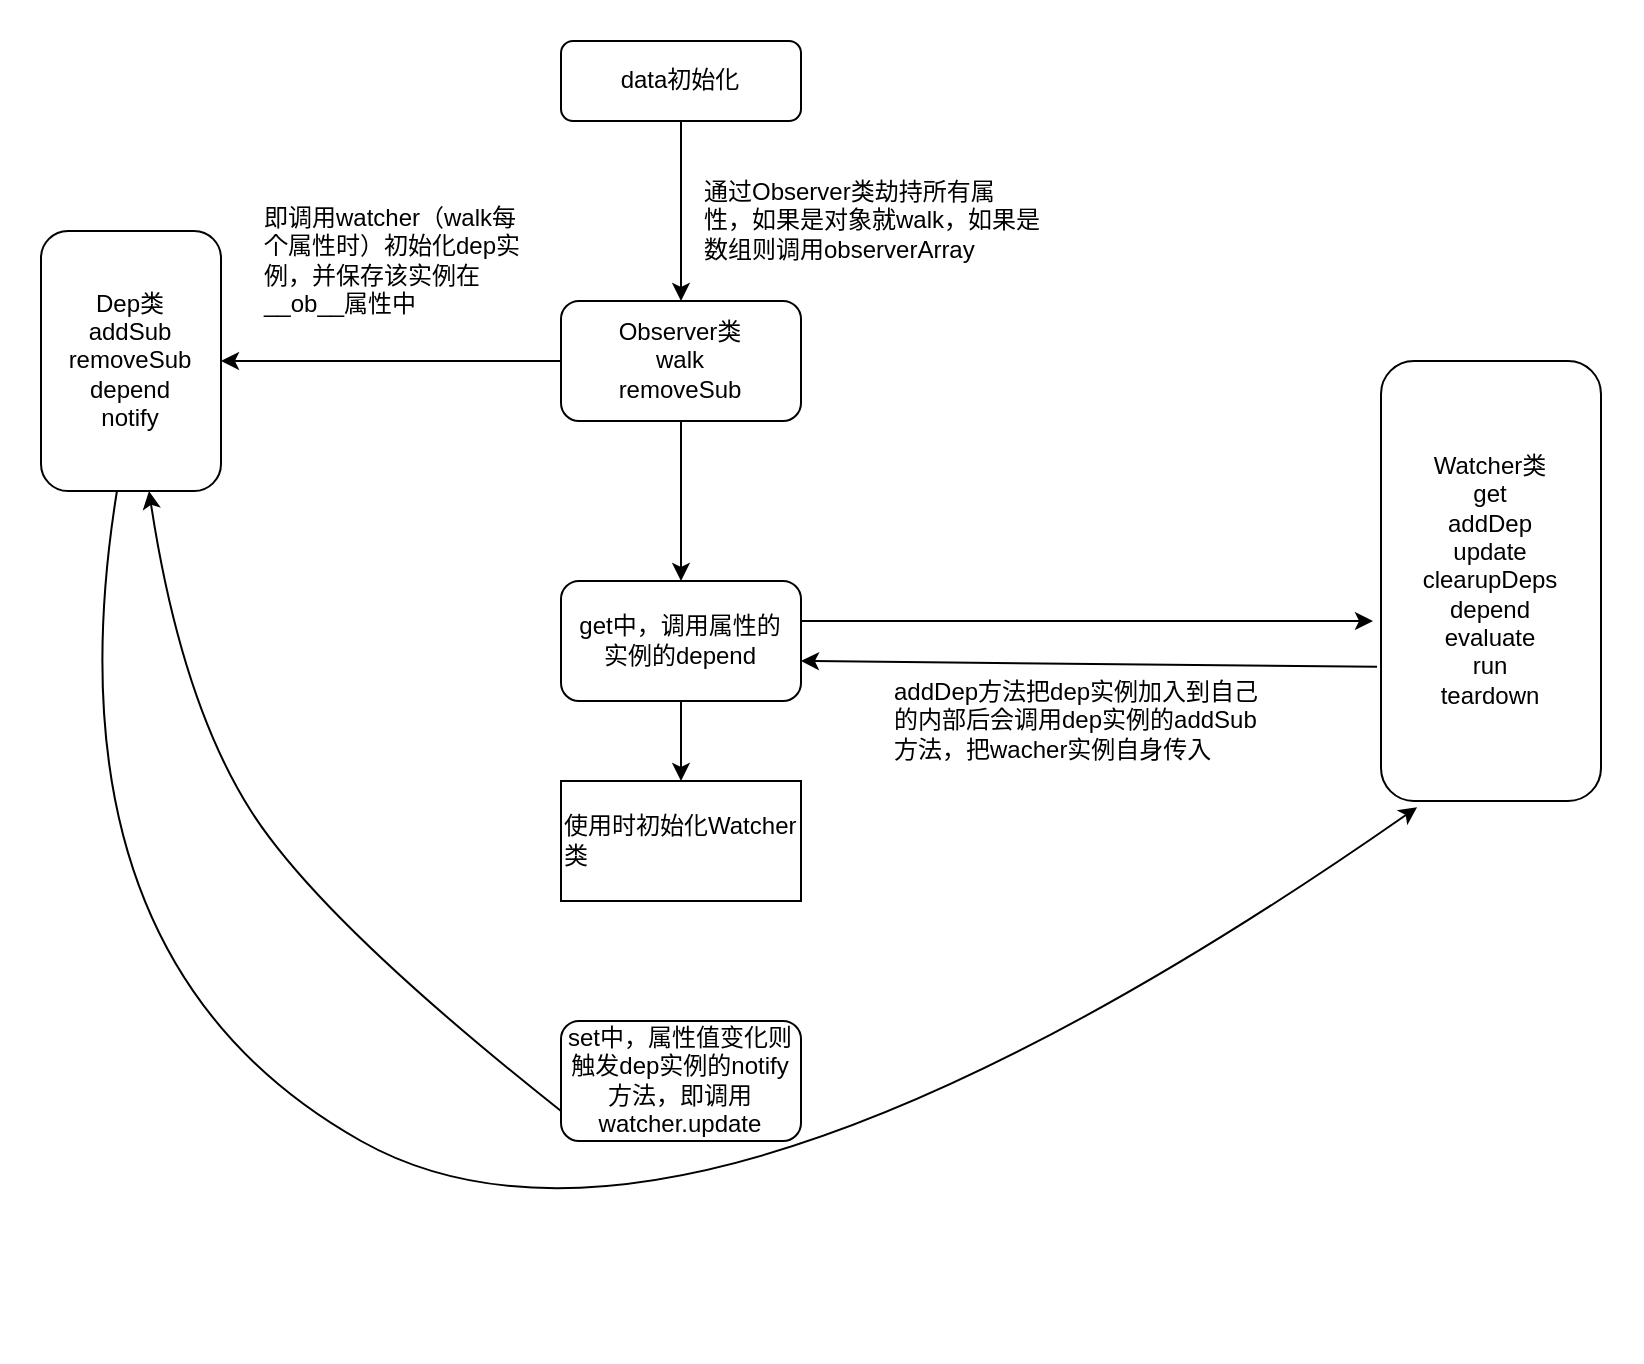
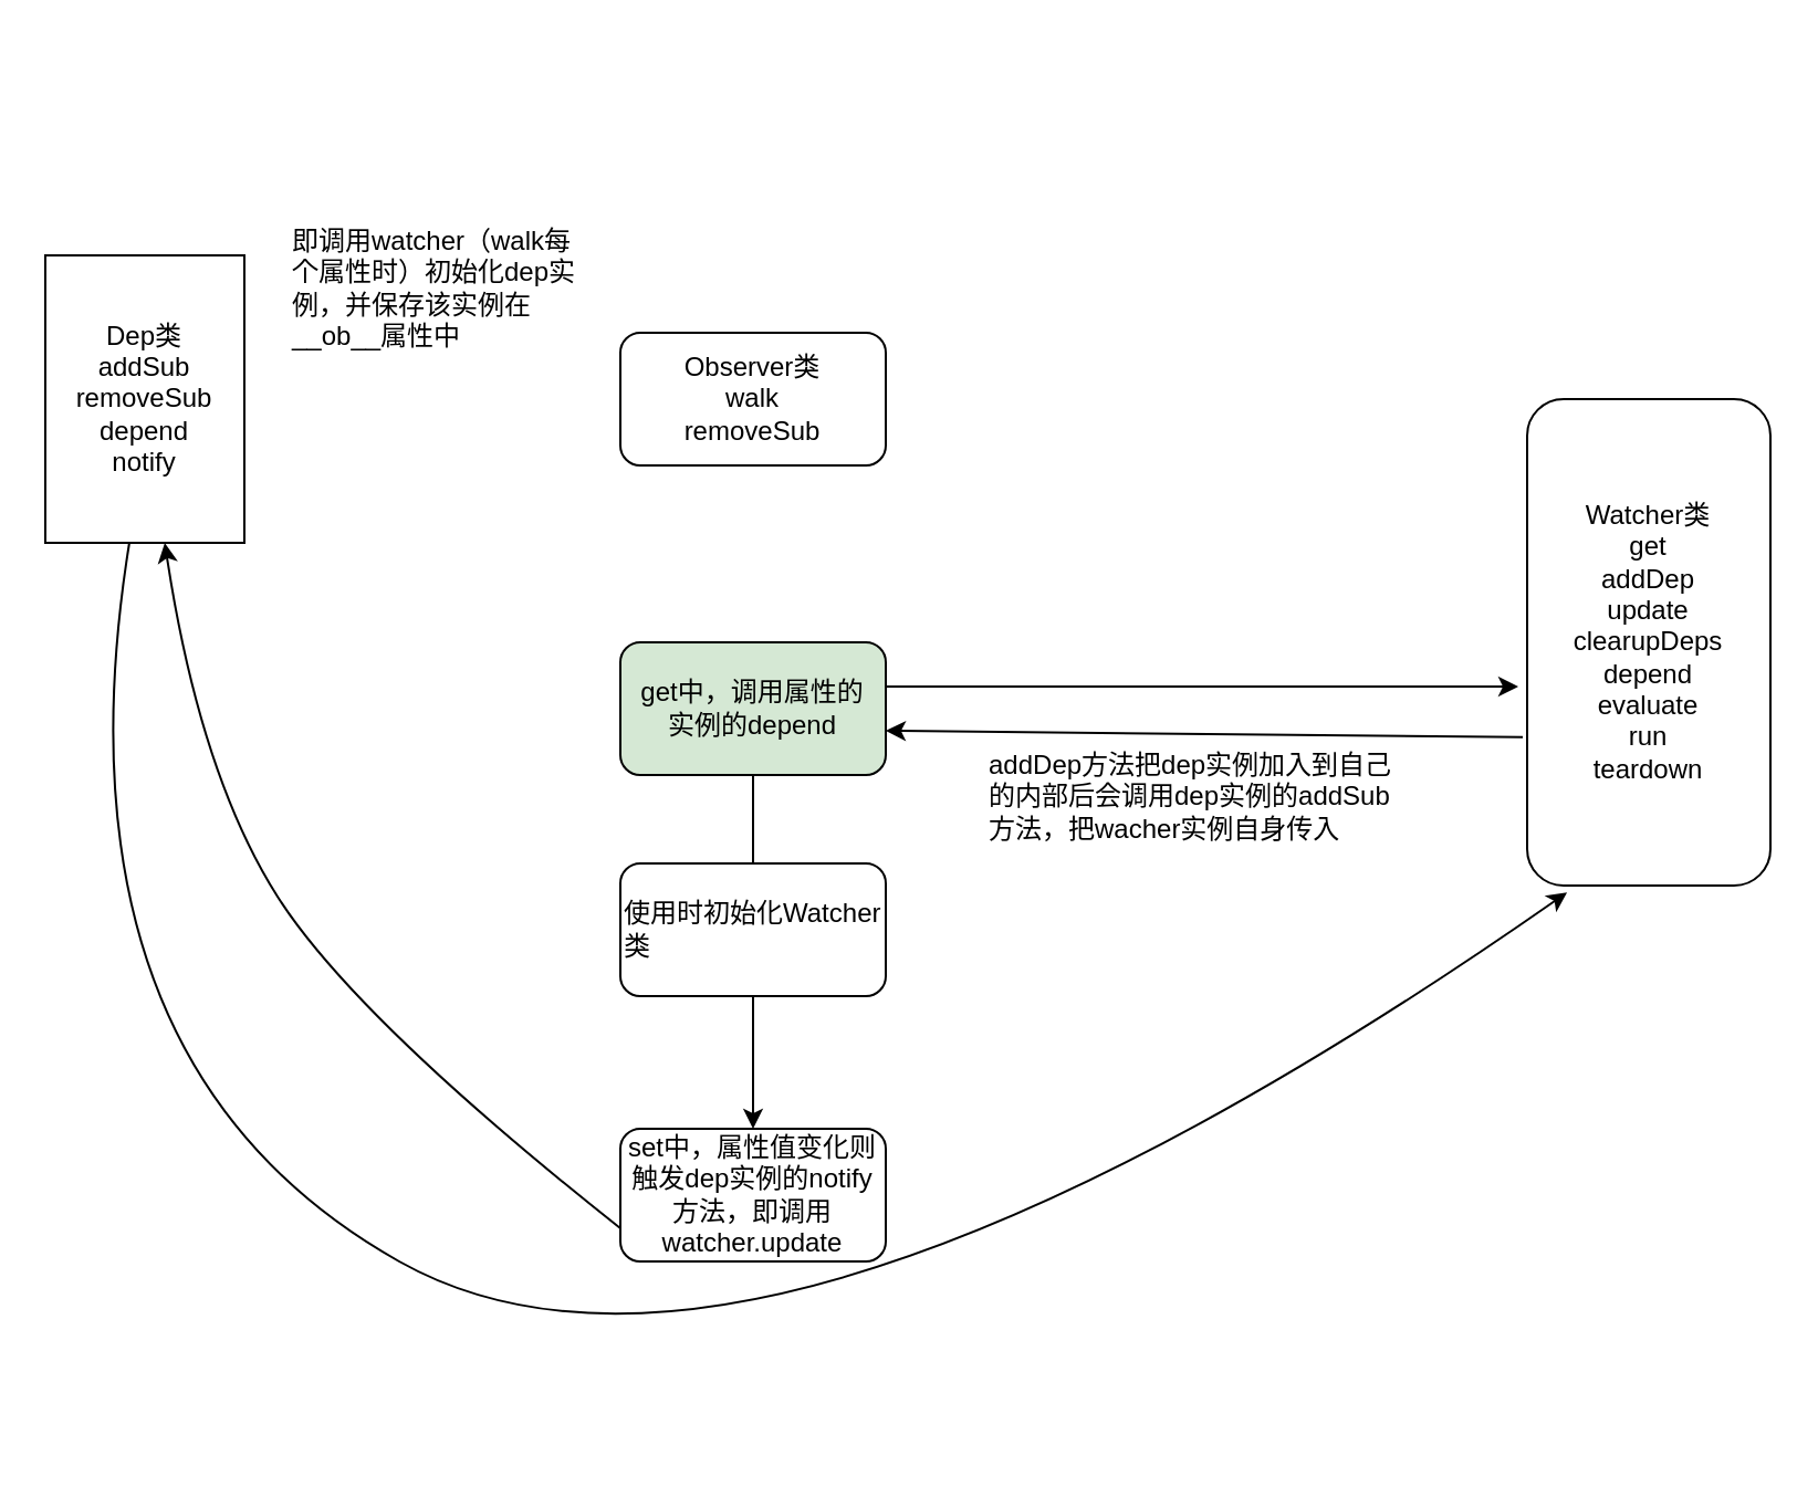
  <mxCell id="0" />
  <mxCell id="1" parent="0" />
- <mxCell id="2" value="Dep类&lt;br&gt;addSub&lt;br&gt;removeSub&lt;br&gt;depend&lt;br&gt;notify&lt;br&gt;" style="rounded=1;whiteSpace=wrap;html=1;" vertex="1" parent="1"><mxGeometry x="20" y="115" width="90" height="130" as="geometry" /></mxCell>
- <mxCell id="3" value="" style="edgeStyle=orthogonalEdgeStyle;rounded=0;orthogonalLoop=1;jettySize=auto;html=1;" edge="1" parent="1" source="5" target="12"><mxGeometry relative="1" as="geometry" /></mxCell>
- <mxCell id="4" value="" style="edgeStyle=orthogonalEdgeStyle;rounded=0;orthogonalLoop=1;jettySize=auto;html=1;" edge="1" parent="1" source="5" target="2"><mxGeometry relative="1" as="geometry" /></mxCell>
+ <mxCell id="2" value="Dep类&lt;br&gt;addSub&lt;br&gt;removeSub&lt;br&gt;depend&lt;br&gt;notify&lt;br&gt;" style="whiteSpace=wrap;html=1;rounded=0;" vertex="1" parent="1"><mxGeometry x="20" y="115" width="90" height="130" as="geometry" /></mxCell>
  <mxCell id="5" value="Observer类&lt;br&gt;walk&lt;br&gt;removeSub" style="rounded=1;whiteSpace=wrap;html=1;" vertex="1" parent="1"><mxGeometry x="280" y="150" width="120" height="60" as="geometry" /></mxCell>
  <mxCell id="6" value="Watcher类&lt;br&gt;get&lt;br&gt;addDep&lt;br&gt;update&lt;br&gt;clearupDeps&lt;br&gt;depend&lt;br&gt;evaluate&lt;br&gt;run&lt;br&gt;teardown" style="rounded=1;whiteSpace=wrap;html=1;" vertex="1" parent="1"><mxGeometry x="690" y="180" width="110" height="220" as="geometry" /></mxCell>
- <mxCell id="7" value="" style="edgeStyle=orthogonalEdgeStyle;rounded=0;orthogonalLoop=1;jettySize=auto;html=1;" edge="1" parent="1" source="8" target="5"><mxGeometry relative="1" as="geometry" /></mxCell>
- <mxCell id="8" value="data初始化" style="rounded=1;whiteSpace=wrap;html=1;" vertex="1" parent="1"><mxGeometry x="280" y="20" width="120" height="40" as="geometry" /></mxCell>
- <mxCell id="9" value="通过Observer类劫持所有属性，如果是对象就walk，如果是数组则调用observerArray" style="text;html=1;strokeColor=none;fillColor=none;align=left;verticalAlign=middle;whiteSpace=wrap;rounded=0;" vertex="1" parent="1"><mxGeometry x="350" y="100" width="170" height="20" as="geometry" /></mxCell>
  <mxCell id="10" value="" style="edgeStyle=orthogonalEdgeStyle;rounded=0;orthogonalLoop=1;jettySize=auto;html=1;" edge="1" parent="1"><mxGeometry relative="1" as="geometry"><mxPoint x="400" y="310" as="sourcePoint" /><mxPoint x="686" y="310" as="targetPoint" /></mxGeometry></mxCell>
- <mxCell id="11" value="" style="edgeStyle=orthogonalEdgeStyle;rounded=0;orthogonalLoop=1;jettySize=auto;html=1;" edge="1" parent="1" source="12" target="19"><mxGeometry relative="1" as="geometry" /></mxCell>
- <mxCell id="12" value="get中，调用属性的&lt;br&gt;实例的depend" style="whiteSpace=wrap;html=1;rounded=1;" vertex="1" parent="1"><mxGeometry x="280" y="290" width="120" height="60" as="geometry" /></mxCell>
+ <mxCell id="11" value="" style="edgeStyle=orthogonalEdgeStyle;rounded=0;orthogonalLoop=1;jettySize=auto;html=1;" edge="1" parent="1" source="12" target="16"><mxGeometry relative="1" as="geometry" /></mxCell>
+ <mxCell id="12" value="get中，调用属性的&lt;br&gt;实例的depend" style="whiteSpace=wrap;html=1;rounded=1;fillColor=#d5e8d4;" vertex="1" parent="1"><mxGeometry x="280" y="290" width="120" height="60" as="geometry" /></mxCell>
  <mxCell id="13" value="即调用watcher（walk每个属性时）初始化dep实例，并保存该实例在__ob__属性中" style="text;html=1;strokeColor=none;fillColor=none;align=left;verticalAlign=middle;whiteSpace=wrap;rounded=0;" vertex="1" parent="1"><mxGeometry x="130" y="120" width="140" height="20" as="geometry" /></mxCell>
  <mxCell id="14" value="" style="endArrow=classic;html=1;exitX=-0.018;exitY=0.695;exitDx=0;exitDy=0;exitPerimeter=0;" edge="1" parent="1" source="6"><mxGeometry width="50" height="50" relative="1" as="geometry"><mxPoint x="350" y="320" as="sourcePoint" /><mxPoint x="400" y="330" as="targetPoint" /></mxGeometry></mxCell>
  <mxCell id="15" value="addDep方法把dep实例加入到自己的内部后会调用dep实例的addSub方法，把wacher实例自身传入" style="text;html=1;strokeColor=none;fillColor=none;align=left;verticalAlign=middle;whiteSpace=wrap;rounded=0;" vertex="1" parent="1"><mxGeometry x="445" y="350" width="190" height="20" as="geometry" /></mxCell>
  <mxCell id="16" value="set中，属性值变化则触发dep实例的notify方法，即调用watcher.update" style="whiteSpace=wrap;html=1;rounded=1;" vertex="1" parent="1"><mxGeometry x="280" y="510" width="120" height="60" as="geometry" /></mxCell>
  <mxCell id="17" value="" style="curved=1;endArrow=classic;html=1;exitX=0;exitY=0.75;exitDx=0;exitDy=0;entryX=0.6;entryY=1;entryDx=0;entryDy=0;entryPerimeter=0;" edge="1" parent="1" source="16" target="2"><mxGeometry width="50" height="50" relative="1" as="geometry"><mxPoint x="80" y="530" as="sourcePoint" /><mxPoint x="130" y="480" as="targetPoint" /><Array as="points"><mxPoint x="160" y="460" /><mxPoint x="90" y="350" /></Array></mxGeometry></mxCell>
  <mxCell id="18" value="" style="curved=1;endArrow=classic;html=1;entryX=0.164;entryY=1.014;entryDx=0;entryDy=0;entryPerimeter=0;exitX=0.422;exitY=1;exitDx=0;exitDy=0;exitPerimeter=0;" edge="1" parent="1" source="2" target="6"><mxGeometry width="50" height="50" relative="1" as="geometry"><mxPoint x="60" y="250" as="sourcePoint" /><mxPoint x="60" y="340" as="targetPoint" /><Array as="points"><mxPoint x="20" y="480" /><mxPoint x="340" y="660" /></Array></mxGeometry></mxCell>
- <mxCell id="19" value="使用时初始化Watcher类" style="whiteSpace=wrap;html=1;align=left;rounded=0;" vertex="1" parent="1"><mxGeometry x="280" y="390" width="120" height="60" as="geometry" /></mxCell>
+ <mxCell id="19" value="使用时初始化Watcher类" style="rounded=1;whiteSpace=wrap;html=1;align=left;" vertex="1" parent="1"><mxGeometry x="280" y="390" width="120" height="60" as="geometry" /></mxCell>
